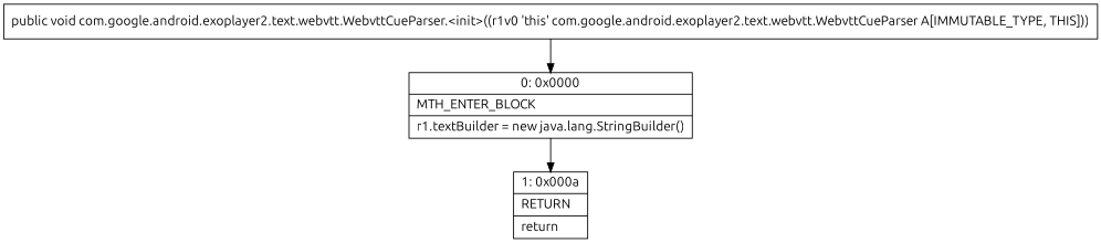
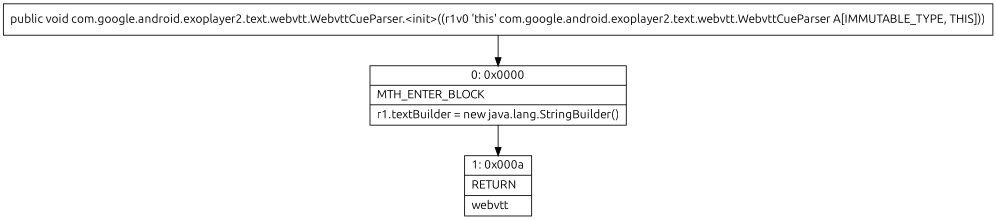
  digraph {
    fontname=Ubuntu
    node [shape=record fontname=Ubuntu]
    edge [fontname=Ubuntu]
    n1 [label="{0\:\ 0x0000|MTH_ENTER_BLOCK\l|r1.textBuilder = new java.lang.StringBuilder()\l}"]
-   n2 [label="{1\:\ 0x000a|RETURN\l|return\l}"]
+   n2 [label="{1\:\ 0x000a|RETURN\l|webvtt\l}"]
    n3 [label="{public void com.google.android.exoplayer2.text.webvtt.WebvttCueParser.\<init\>((r1v0 'this' com.google.android.exoplayer2.text.webvtt.WebvttCueParser A[IMMUTABLE_TYPE, THIS])) }"]
    n1 -> n2
    n3 -> n1
  }
